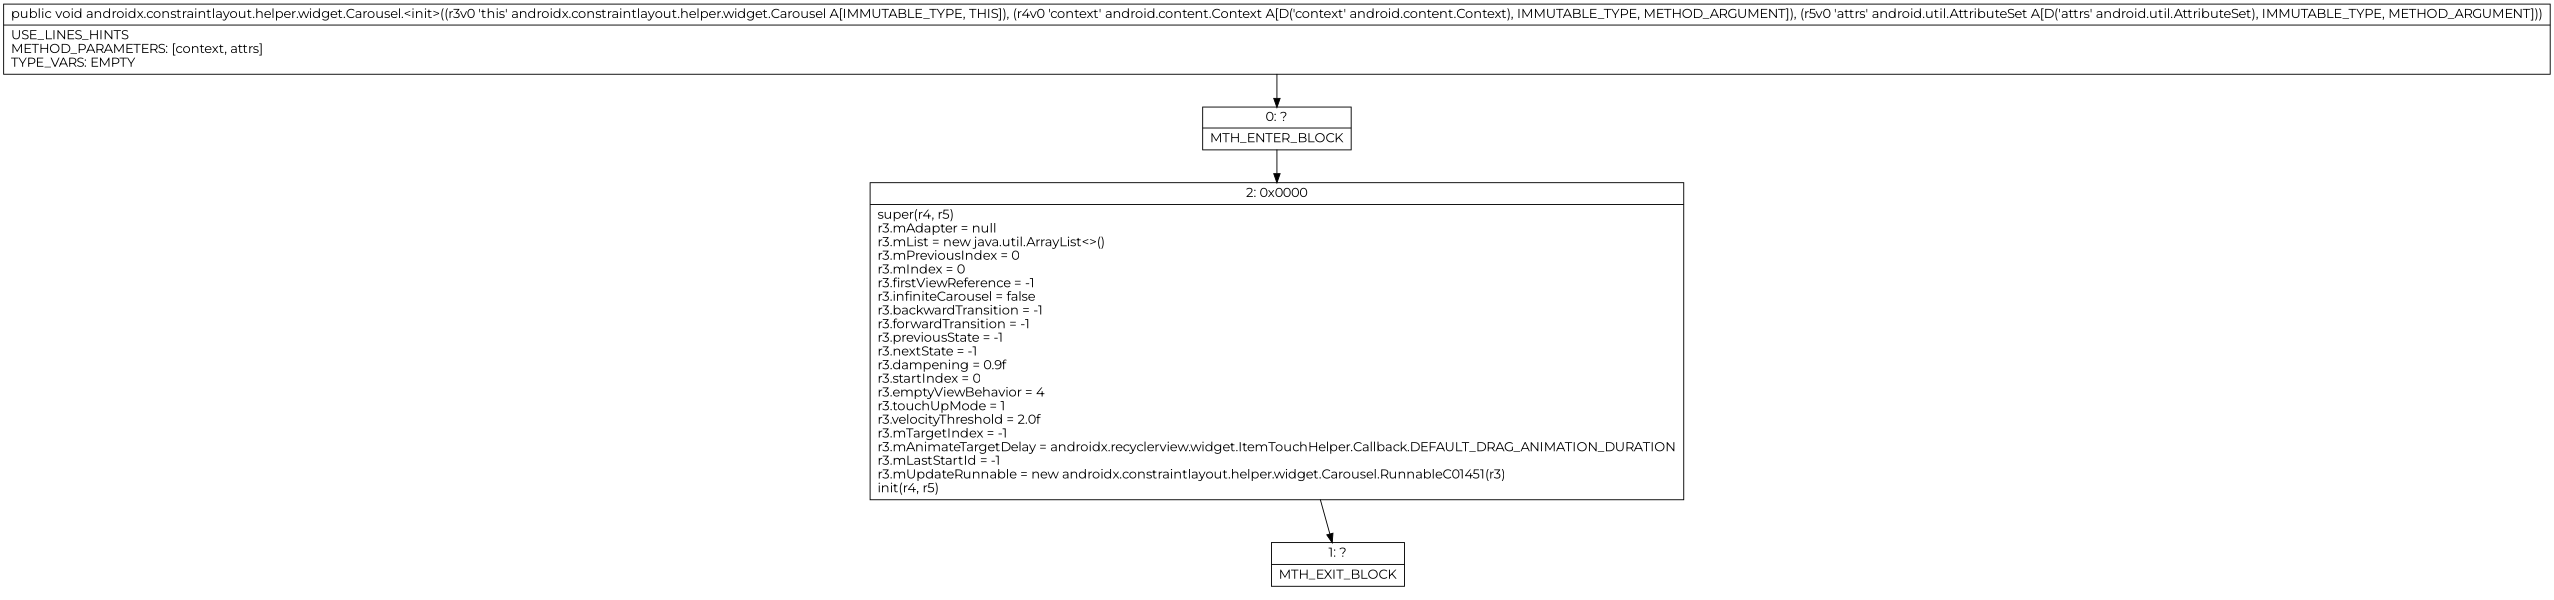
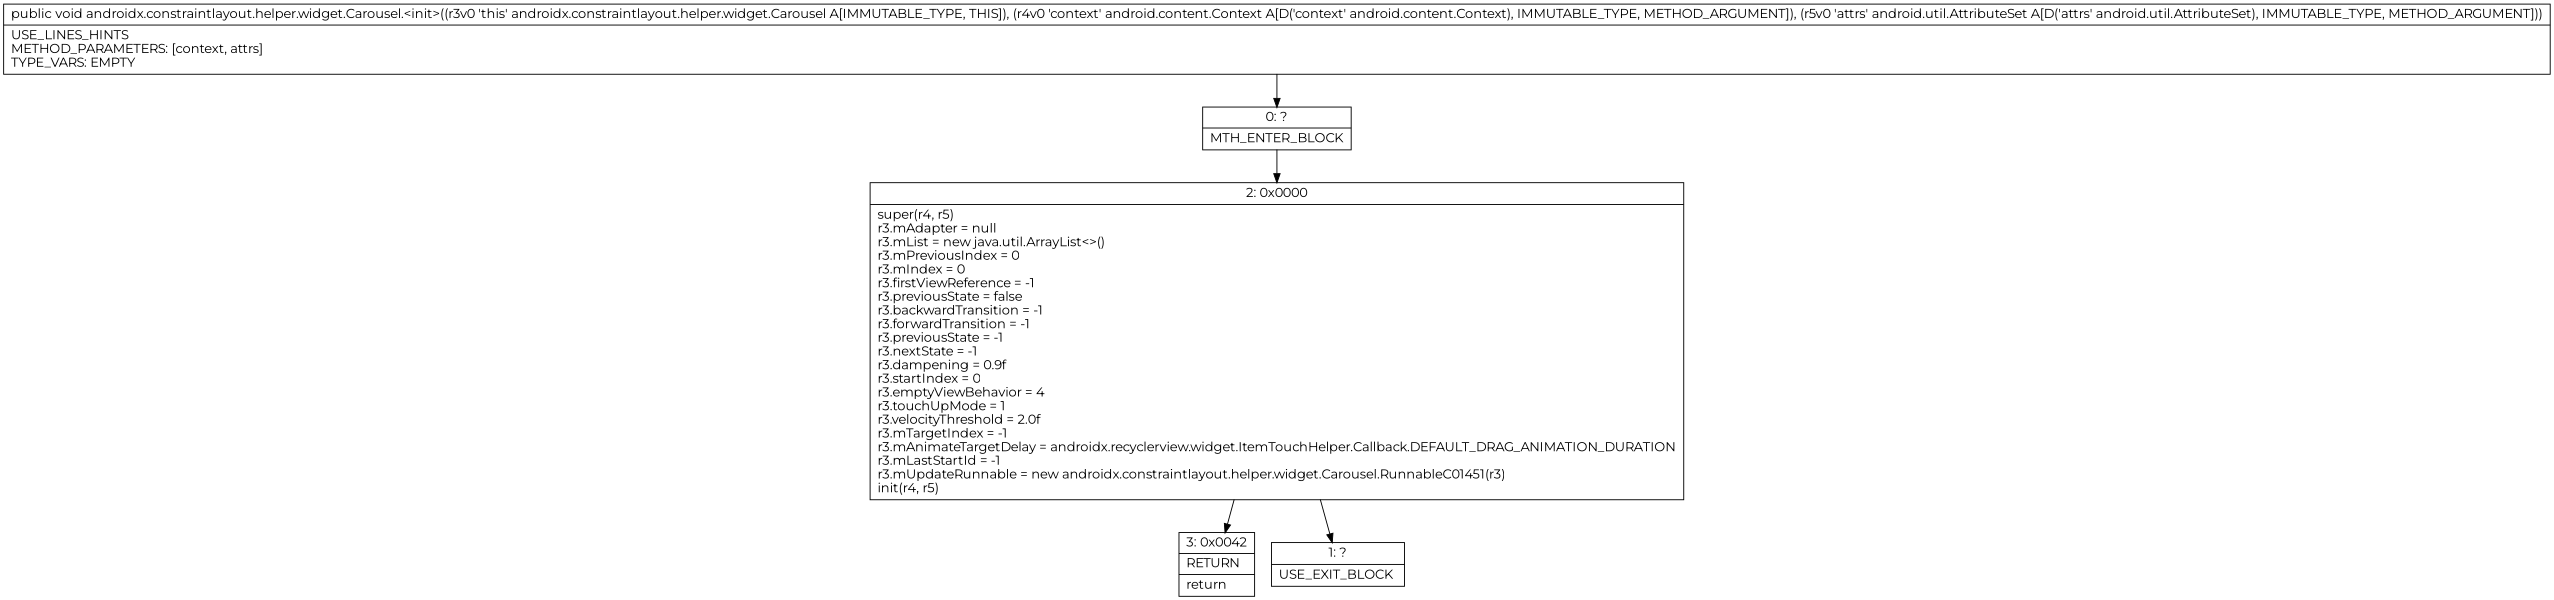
  digraph {
    fontname=Montserrat
    node [fontname=Montserrat shape=record]
    edge [fontname=Montserrat]
    n1 [label="{0\:\ ?|MTH_ENTER_BLOCK\l}"]
-   n2 [label="{2\:\ 0x0000|super(r4, r5)\lr3.mAdapter = null\lr3.mList = new java.util.ArrayList\<\>()\lr3.mPreviousIndex = 0\lr3.mIndex = 0\lr3.firstViewReference = \-1\lr3.infiniteCarousel = false\lr3.backwardTransition = \-1\lr3.forwardTransition = \-1\lr3.previousState = \-1\lr3.nextState = \-1\lr3.dampening = 0.9f\lr3.startIndex = 0\lr3.emptyViewBehavior = 4\lr3.touchUpMode = 1\lr3.velocityThreshold = 2.0f\lr3.mTargetIndex = \-1\lr3.mAnimateTargetDelay = androidx.recyclerview.widget.ItemTouchHelper.Callback.DEFAULT_DRAG_ANIMATION_DURATION\lr3.mLastStartId = \-1\lr3.mUpdateRunnable = new androidx.constraintlayout.helper.widget.Carousel.RunnableC01451(r3)\linit(r4, r5)\l}"]
-   n4 [label="{1\:\ ?|MTH_EXIT_BLOCK\l}"]
+   n2 [label="{2\:\ 0x0000|super(r4, r5)\lr3.mAdapter = null\lr3.mList = new java.util.ArrayList\<\>()\lr3.mPreviousIndex = 0\lr3.mIndex = 0\lr3.firstViewReference = \-1\lr3.previousState = false\lr3.backwardTransition = \-1\lr3.forwardTransition = \-1\lr3.previousState = \-1\lr3.nextState = \-1\lr3.dampening = 0.9f\lr3.startIndex = 0\lr3.emptyViewBehavior = 4\lr3.touchUpMode = 1\lr3.velocityThreshold = 2.0f\lr3.mTargetIndex = \-1\lr3.mAnimateTargetDelay = androidx.recyclerview.widget.ItemTouchHelper.Callback.DEFAULT_DRAG_ANIMATION_DURATION\lr3.mLastStartId = \-1\lr3.mUpdateRunnable = new androidx.constraintlayout.helper.widget.Carousel.RunnableC01451(r3)\linit(r4, r5)\l}"]
+   n3 [label="{3\:\ 0x0042|RETURN\l|return\l}"]
+   n4 [label="{1\:\ ?|USE_EXIT_BLOCK\l}"]
    n5 [label="{public void androidx.constraintlayout.helper.widget.Carousel.\<init\>((r3v0 'this' androidx.constraintlayout.helper.widget.Carousel A[IMMUTABLE_TYPE, THIS]), (r4v0 'context' android.content.Context A[D('context' android.content.Context), IMMUTABLE_TYPE, METHOD_ARGUMENT]), (r5v0 'attrs' android.util.AttributeSet A[D('attrs' android.util.AttributeSet), IMMUTABLE_TYPE, METHOD_ARGUMENT]))  | USE_LINES_HINTS\lMETHOD_PARAMETERS: [context, attrs]\lTYPE_VARS: EMPTY\l}"]
    n1 -> n2
+   n2 -> n3
    n2 -> n4
    n5 -> n1
  }
